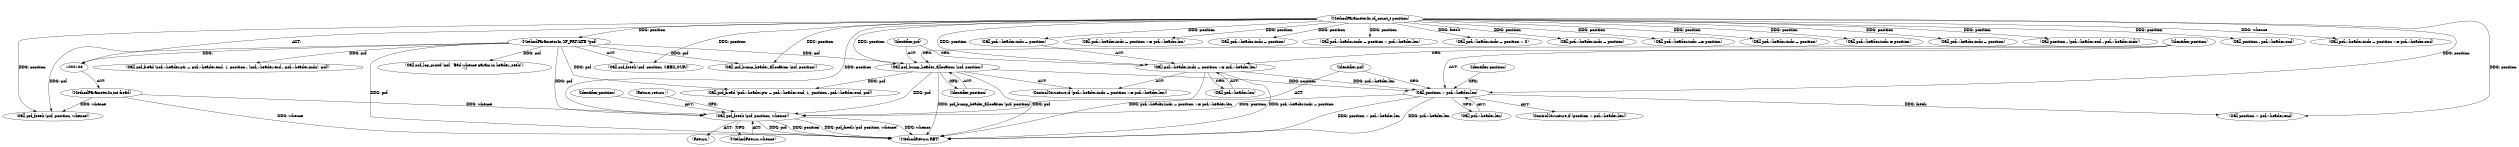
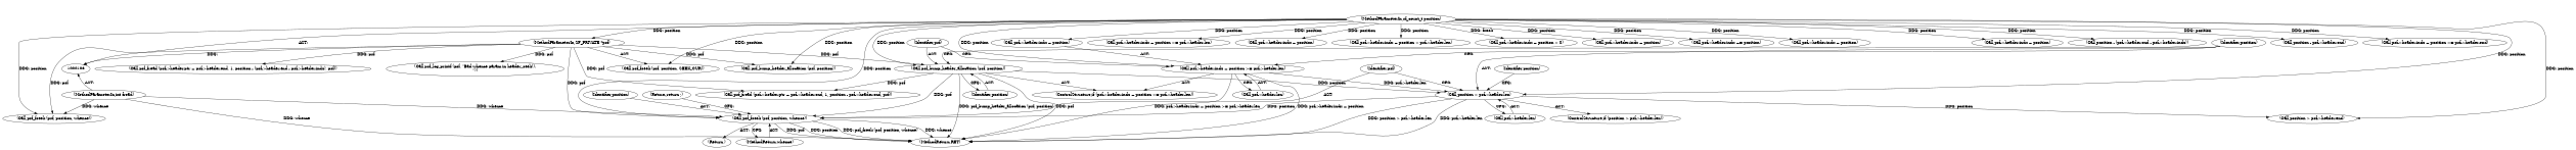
  digraph {
    n1 [label="(Call,psf_fseek (psf, position, whence))"]
    n2 [label="(Return,)"]
    n3 [label="(MethodReturn,whence)"]
    n4 [label="(MethodReturn,RET)"]
    n5 [label="(Call,psf_bump_header_allocation (psf, position))"]
    n6 [label="(Call,position > psf->header.len)"]
    n7 [label="(Identifier,position)"]
    n8 [label="(Call,psf_fread (psf->header.ptr + psf->header.end, 1, position - psf->header.end, psf))"]
    n9 [label="(ControlStructure,if (psf->header.indx + position >= psf->header.len))"]
    n10 [label="(Call,position > psf->header.end)"]
    n11 [label="(ControlStructure,if (position > psf->header.len))"]
    n12 [label="(Call,psf->header.len)"]
    n13 [label="(MethodParameterIn,SF_PRIVATE *psf)"]
    n14 [label="(Call,psf_log_printf (psf, \"Bad whence param in header_seek().\n\"))"]
    n15 [label="(Call,psf_fread (psf->header.ptr + psf->header.end, 1, position - (psf->header.end - psf->header.indx), psf))"]
    n16 [label="(Call,psf_fseek (psf, position, whence))"]
    n17 [label="(Call,psf_fseek (psf, position, SEEK_CUR))"]
    n18 [label="(Call,psf_bump_header_allocation (psf, position))"]
    1000103
    n20 [label="(MethodParameterIn,sf_count_t position)"]
    n21 [label="(Call,psf->header.indx + position >= psf->header.len)"]
    n22 [label="(Call,psf->header.indx + position >= psf->header.len)"]
    n23 [label="(Call,psf->header.indx + position)"]
    n24 [label="(Call,psf->header.indx + position > psf->header.len)"]
    n25 [label="(Call,psf->header.indx + position < 0)"]
    n26 [label="(Call,psf->header.indx + position)"]
    n27 [label="(Call,psf->header.indx += position)"]
    n28 [label="(Call,psf->header.indx + position)"]
-   n29 [label="(Call,psf->header.indx = position)"]
    n30 [label="(Call,psf->header.indx + position)"]
    n31 [label="(Call,position - (psf->header.end - psf->header.indx))"]
    n32 [label="(Call,psf->header.indx + position)"]
    n33 [label="(Call,position - psf->header.end)"]
    n34 [label="(Call,psf->header.indx + position <= psf->header.end)"]
    n35 [label="(Call,psf->header.len)"]
    n36 [label="(MethodParameterIn,int fread)"]
    n37 [label="(Identifier,psf)"]
    n38 [label="(Identifier,position)"]
    n39 [label="(Return,return ;)"]
    n40 [label="(Identifier,position)"]
    n41 [label="(Identifier,psf)"]
    n42 [label="(Identifier,position)"]
    n1 -> n2 [label="AST: "]
    n1 -> n3 [label="CFG: "]
    n1 -> n4 [label="DDG: whence"]
    n1 -> n4 [label="DDG: psf"]
    n1 -> n4 [label="DDG: position"]
    n1 -> n4 [label="DDG: psf_fseek (psf, position, whence)"]
    n3 -> n1 [label="AST: "]
    n5 -> n1 [label="DDG: psf"]
    n5 -> n4 [label="DDG: psf_bump_header_allocation (psf, position)"]
    n5 -> n4 [label="DDG: psf"]
    n5 -> n6 [label="DDG: position"]
    n5 -> n7 [label="CFG: "]
    n5 -> n8 [label="DDG: psf"]
    n5 -> n9 [label="AST: "]
    n6 -> n1 [label="DDG: position"]
    n6 -> n4 [label="DDG: position > psf->header.len"]
    n6 -> n4 [label="DDG: psf->header.len"]
-   n6 -> n10 [label="DDG: fseek"]
+   n6 -> n10 [label="DDG: position"]
    n6 -> n11 [label="AST: "]
    n6 -> n12 [label="CFG: "]
    n7 -> n5 [label="AST: "]
    n12 -> n6 [label="AST: "]
    n13 -> n1 [label="DDG: psf"]
-   n13 -> n4 [label="DDG: psf"]
    n13 -> n5 [label="DDG: psf"]
    n13 -> n8 [label="DDG: psf"]
    n13 -> n14 [label="DDG: psf"]
    n13 -> n15 [label="DDG: psf"]
    n13 -> n16 [label="DDG: psf"]
    n13 -> n17 [label="AST: "]
    n13 -> n18 [label="DDG: psf"]
    n13 -> 1000103 [label="DDG: "]
    n20 -> n1 [label="DDG: position"]
    n20 -> n5 [label="DDG: position"]
    n20 -> n6 [label="DDG: position"]
    n20 -> n10 [label="DDG: position"]
    n20 -> n13 [label="DDG: position"]
    n20 -> n16 [label="DDG: position"]
    n20 -> n17 [label="DDG: position"]
    n20 -> n18 [label="DDG: position"]
    n20 -> 1000103 [label="AST: "]
    n20 -> n21 [label="DDG: position"]
    n20 -> n22 [label="DDG: position"]
    n20 -> n23 [label="DDG: position"]
    n20 -> n24 [label="DDG: position"]
    n20 -> n25 [label="DDG: fseek"]
    n20 -> n26 [label="DDG: position"]
    n20 -> n27 [label="DDG: position"]
    n20 -> n28 [label="DDG: position"]
-   n20 -> n29 [label="DDG: position"]
    n20 -> n30 [label="DDG: position"]
    n20 -> n31 [label="DDG: position"]
    n20 -> n32 [label="DDG: position"]
    n20 -> n33 [label="DDG: position"]
-   n20 -> n34 [label="DDG: whence"]
+   n20 -> n34 [label="DDG: position"]
    n21 -> n4 [label="DDG: psf->header.indx + position >= psf->header.len"]
    n21 -> n4 [label="DDG: psf->header.indx + position"]
    n21 -> n6 [label="DDG: psf->header.len"]
    n21 -> n9 [label="AST: "]
    n21 -> n35 [label="CFG: "]
    n32 -> n21 [label="AST: "]
    n35 -> n21 [label="AST: "]
    n36 -> n1 [label="DDG: whence"]
    n36 -> n4 [label="DDG: whence"]
    n36 -> n16 [label="DDG: whence"]
-   1000103 -> n36 [label="AST: "]
+   n36 -> 1000103 [label="AST: "]
    n37 -> n1 [label="AST: "]
    n37 -> n6 [label="CFG: "]
    n38 -> n1 [label="AST: "]
    n39 -> n1 [label="CFG: "]
    n40 -> n5 [label="CFG: "]
    n40 -> n6 [label="AST: "]
    n40 -> n21 [label="CFG: "]
    n41 -> n5 [label="AST: "]
    n41 -> n21 [label="CFG: "]
    n42 -> n6 [label="CFG: "]
  }
